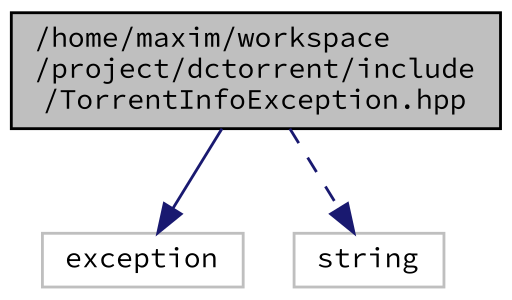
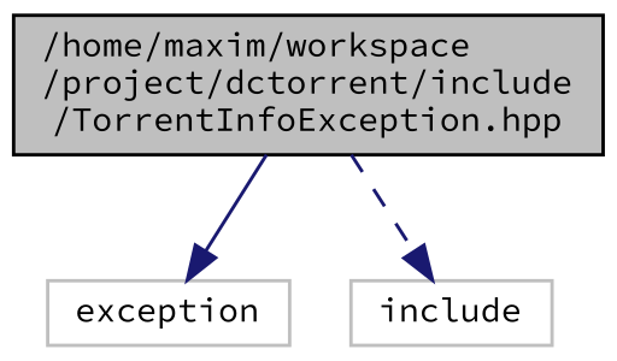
  digraph {
    fontname="Source Code Pro"
    node [color=grey75 fillcolor=white fontname="Source Code Pro" fontsize=10 shape=record style=filled]
    edge [color=midnightblue fontname="Source Code Pro" fontsize=10 labelfontname=Helvetica labelfontsize=10]
    n1 [color=black fillcolor=grey75 fontcolor=black height=0.2 label="/home/maxim/workspace\l/project/dctorrent/include\l/TorrentInfoException.hpp" width=0.4]
    n2 [height=0.2 label=exception width=0.4]
-   n3 [height=0.2 label=string width=0.4]
+   n3 [height=0.2 label=include width=0.4]
    n1 -> n2 [style=solid]
    n1 -> n3 [style=dashed]
  }
